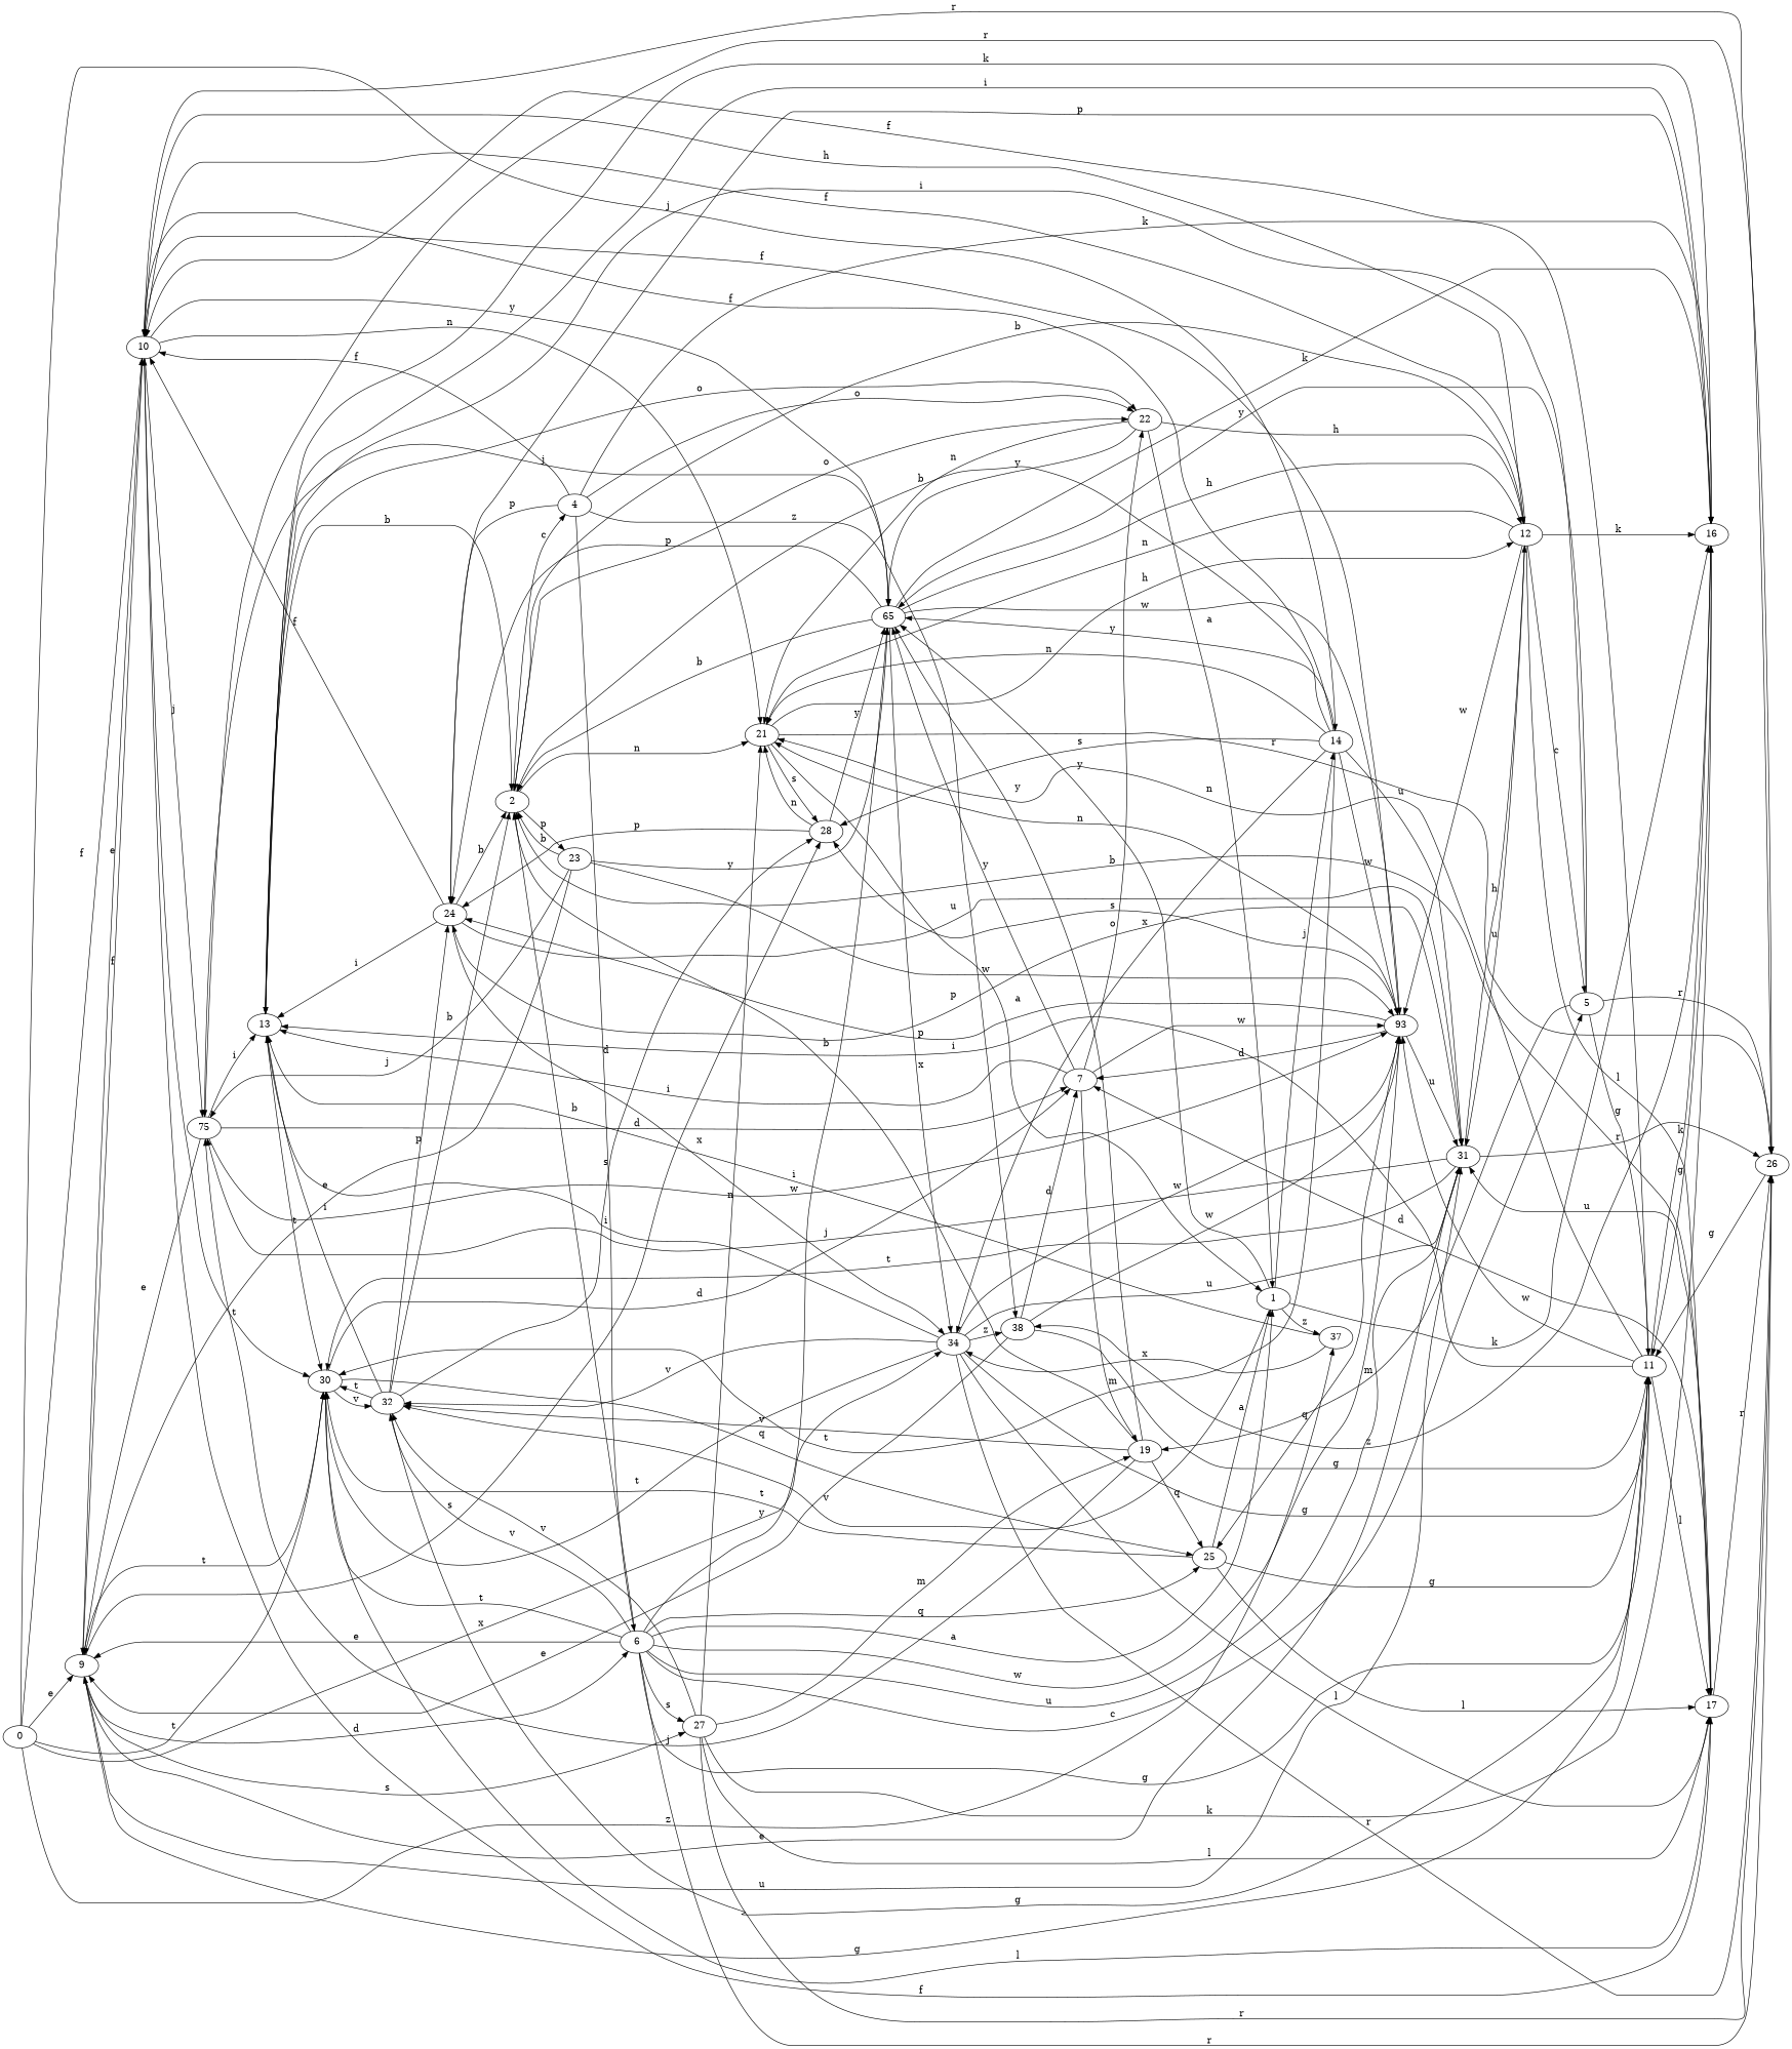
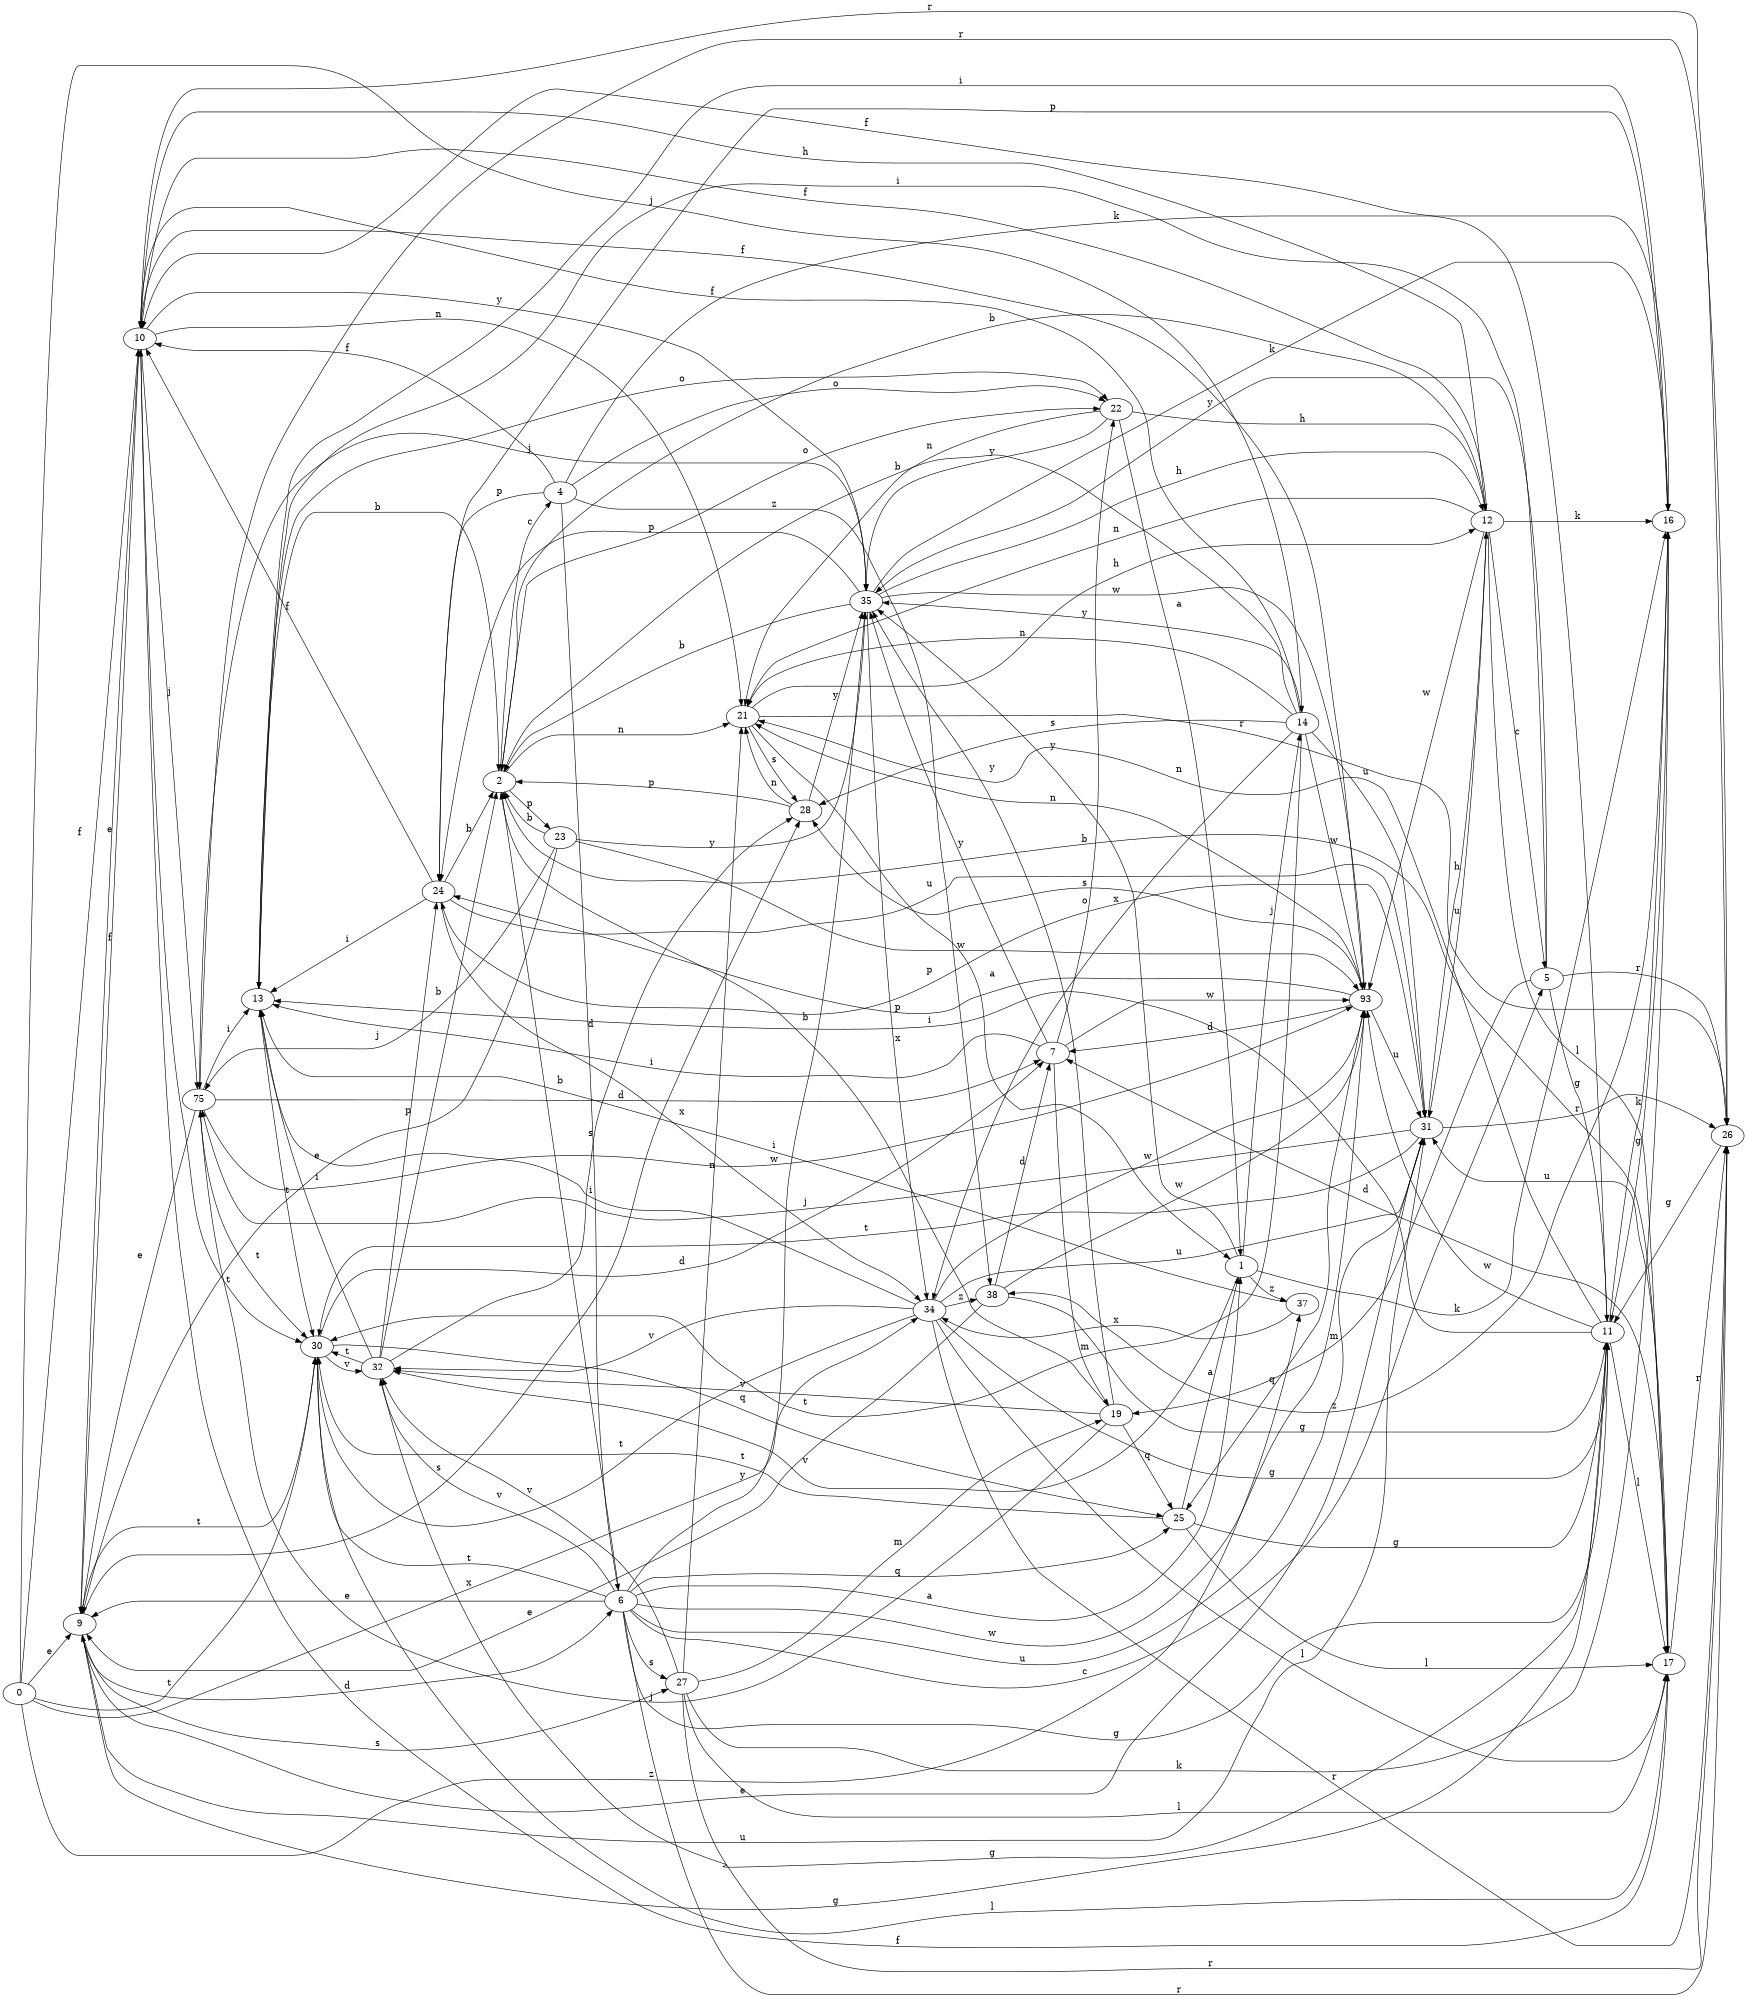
  strict digraph {
    fontname="DejaVu Serif"
    rankdir=LR
    node [fontname="DejaVu Serif"]
    edge [fontname="DejaVu Serif"]
    0
    9
    10
    14
    30
    34
    37
    6
    11
    27
    31
    28
-   35 [label=65]
+   35
    21
    26
    12
    n17 [label=75]
    2
    n19 [label=93]
    32
    25
    7
    17
    38
    13
    1
    16
    24
    4
    22
    23
    5
    19
    0 -> 9 [label=e]
    0 -> 10 [label=f]
    0 -> 14 [label=j]
    0 -> 30 [label=t]
    0 -> 34 [label=x]
    0 -> 37 [label=z]
    9 -> 10 [label=f]
    9 -> 30 [label=t]
    9 -> 6 [label=d]
    9 -> 11 [label=g]
    9 -> 27 [label=s]
    9 -> 31 [label=u]
    9 -> 28 [label=s]
    10 -> 9 [label=e]
    10 -> 30 [label=t]
    10 -> 35 [label=y]
    10 -> 21 [label=n]
    10 -> 26 [label=r]
    10 -> 12 [label=h]
    10 -> n17 [label=j]
    14 -> 10 [label=f]
    14 -> 30 [label=t]
    14 -> 34 [label=x]
    14 -> 31 [label=u]
    14 -> 28 [label=s]
    14 -> 35 [label=y]
    14 -> 21 [label=n]
    14 -> 2 [label=b]
    14 -> n19 [label=w]
    30 -> 32 [label=v]
    30 -> 25 [label=q]
    30 -> 7 [label=d]
    30 -> 17 [label=l]
    34 -> 30 [label=t]
    34 -> 11 [label=g]
    34 -> 31 [label=u]
    34 -> 26 [label=r]
    34 -> n19 [label=w]
    34 -> 32 [label=v]
    34 -> 17 [label=l]
    34 -> 38 [label=z]
    34 -> 13 [label=i]
    37 -> 34 [label=x]
    37 -> 13 [label=i]
    6 -> 9 [label=e]
    6 -> 30 [label=t]
    6 -> 11 [label=g]
    6 -> 27 [label=s]
    6 -> 31 [label=u]
    6 -> 35 [label=y]
    6 -> 26 [label=r]
    6 -> 2 [label=b]
    6 -> n19 [label=w]
    6 -> 32 [label=v]
    6 -> 25 [label=q]
    6 -> 1 [label=a]
    6 -> 5 [label=c]
    11 -> 10 [label=f]
    11 -> 21 [label=n]
    11 -> n19 [label=w]
    11 -> 17 [label=l]
    11 -> 13 [label=i]
    11 -> 16 [label=k]
    27 -> 21 [label=n]
    27 -> 26 [label=r]
    27 -> 32 [label=v]
    27 -> 17 [label=l]
    27 -> 16 [label=k]
    27 -> 19 [label=m]
    31 -> 9 [label=e]
    31 -> 30 [label=t]
    31 -> 26 [label=r]
    31 -> 12 [label=h]
    31 -> n17 [label=j]
    31 -> 24 [label=p]
    28 -> 35 [label=y]
    28 -> 21 [label=n]
-   28 -> 24 [label=p]
+   28 -> 2 [label=p]
    35 -> 34 [label=x]
    35 -> 12 [label=h]
    35 -> n17 [label=j]
    35 -> 2 [label=b]
    35 -> n19 [label=w]
    35 -> 16 [label=k]
    35 -> 24 [label=p]
    21 -> 28 [label=s]
    21 -> 26 [label=r]
    21 -> 12 [label=h]
    21 -> 1 [label=a]
    26 -> 11 [label=g]
    12 -> 10 [label=f]
    12 -> 31 [label=u]
    12 -> 21 [label=n]
    12 -> 2 [label=b]
    12 -> n19 [label=w]
    12 -> 17 [label=l]
    12 -> 16 [label=k]
    12 -> 5 [label=c]
    n17 -> 9 [label=e]
+   n17 -> 30 [label=t]
    n17 -> 26 [label=r]
    n17 -> n19 [label=w]
    n17 -> 7 [label=d]
    n17 -> 13 [label=i]
    2 -> 21 [label=n]
    2 -> 4 [label=c]
    2 -> 22 [label=o]
    2 -> 23 [label=p]
    n19 -> 10 [label=f]
    n19 -> 31 [label=u]
    n19 -> 28 [label=s]
    n19 -> 21 [label=n]
    n19 -> 25 [label=q]
    n19 -> 7 [label=d]
    n19 -> 24 [label=p]
    32 -> 30 [label=t]
    32 -> 11 [label=g]
    32 -> 28 [label=s]
    32 -> 2 [label=b]
    32 -> 13 [label=i]
    32 -> 24 [label=p]
    25 -> 30 [label=t]
    25 -> 11 [label=g]
    25 -> 17 [label=l]
    25 -> 1 [label=a]
    7 -> 35 [label=y]
    7 -> n19 [label=w]
    7 -> 13 [label=i]
    7 -> 22 [label=o]
    7 -> 19 [label=m]
    17 -> 10 [label=f]
    17 -> 31 [label=u]
    17 -> 26 [label=r]
    17 -> 2 [label=b]
    17 -> 7 [label=d]
    38 -> 9 [label=e]
    38 -> 11 [label=g]
    38 -> n19 [label=w]
    38 -> 7 [label=d]
    13 -> 30 [label=t]
    13 -> 2 [label=b]
-   13 -> 16 [label=k]
    13 -> 22 [label=o]
    1 -> 14 [label=j]
    1 -> 37 [label=z]
    1 -> 35 [label=y]
    1 -> 32 [label=v]
    1 -> 16 [label=k]
    16 -> 11 [label=g]
    16 -> 38 [label=z]
    16 -> 13 [label=i]
    16 -> 24 [label=p]
    24 -> 10 [label=f]
    24 -> 34 [label=x]
    24 -> 31 [label=u]
    24 -> 2 [label=b]
    24 -> 13 [label=i]
    4 -> 10 [label=f]
    4 -> 6 [label=d]
    4 -> 38 [label=z]
    4 -> 16 [label=k]
    4 -> 24 [label=p]
    4 -> 22 [label=o]
    22 -> 35 [label=y]
    22 -> 21 [label=n]
    22 -> 12 [label=h]
    22 -> 1 [label=a]
    23 -> 9 [label=e]
    23 -> 35 [label=y]
    23 -> n17 [label=j]
    23 -> 2 [label=b]
    23 -> n19 [label=w]
    5 -> 11 [label=g]
    5 -> 35 [label=y]
    5 -> 26 [label=r]
    5 -> 13 [label=i]
    5 -> 19 [label=m]
    19 -> 35 [label=y]
    19 -> n17 [label=j]
    19 -> 2 [label=b]
    19 -> 32 [label=v]
    19 -> 25 [label=q]
  }
